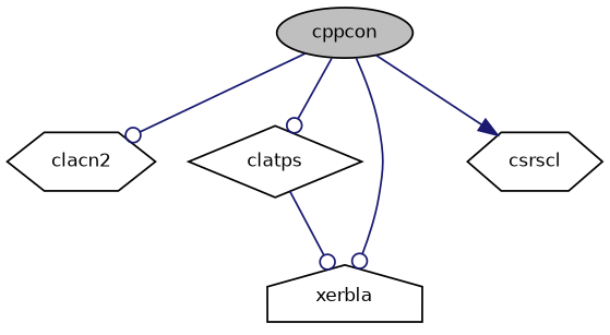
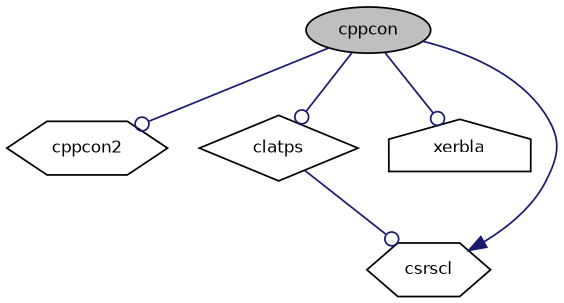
  digraph {
    fontname="DejaVu Sans"
    rankdir=TB
    node [color=black fillcolor=white fontname="DejaVu Sans" fontsize=10 shape=hexagon style=filled]
    edge [arrowhead=odot color=midnightblue fontname="DejaVu Sans" fontsize=10 labelfontname=Helvetica labelfontsize=10 style=solid]
    n1 [fillcolor=grey75 fontcolor=black height=0.2 label=cppcon shape=ellipse width=0.4]
-   n2 [height=0.2 label=clacn2 width=0.4]
+   n2 [height=0.2 label=cppcon2 width=0.4]
    n3 [height=0.2 label=clatps shape=diamond width=0.4]
    n4 [height=0.2 label=xerbla shape=house width=0.4]
    n5 [height=0.2 label=csrscl width=0.4]
    n1 -> n2
    n1 -> n3
    n1 -> n4
    n1 -> n5 [arrowhead=normal]
-   n3 -> n4
+   n3 -> n5
  }
